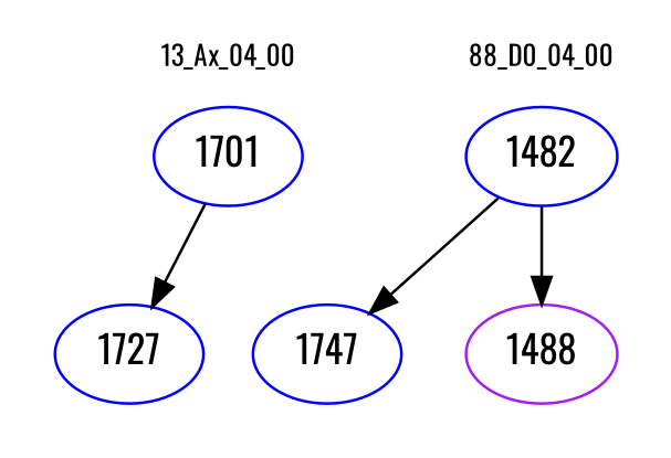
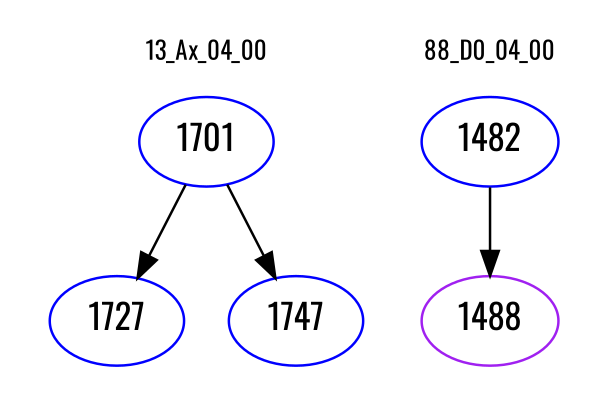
  digraph {
    fontname=Oswald
    node [color=blue fontname=Oswald]
    edge [color=black fontname=Oswald]
    n1 [label=1701]
    n2 [label=1727]
    n3 [label=1747]
    n4 [label=1482]
    n5 [color=purple label=1488]
    subgraph cluster_1 {
      color=white
      fontsize=10
      label="13_Ax_04_00"
      n1
      n2
      n3
    }
    subgraph cluster_2 {
      color=white
      fontsize=10
      label="88_D0_04_00"
      n4
      n5
    }
    n1 -> n2
-   n4 -> n3
+   n1 -> n3
    n4 -> n5
  }
